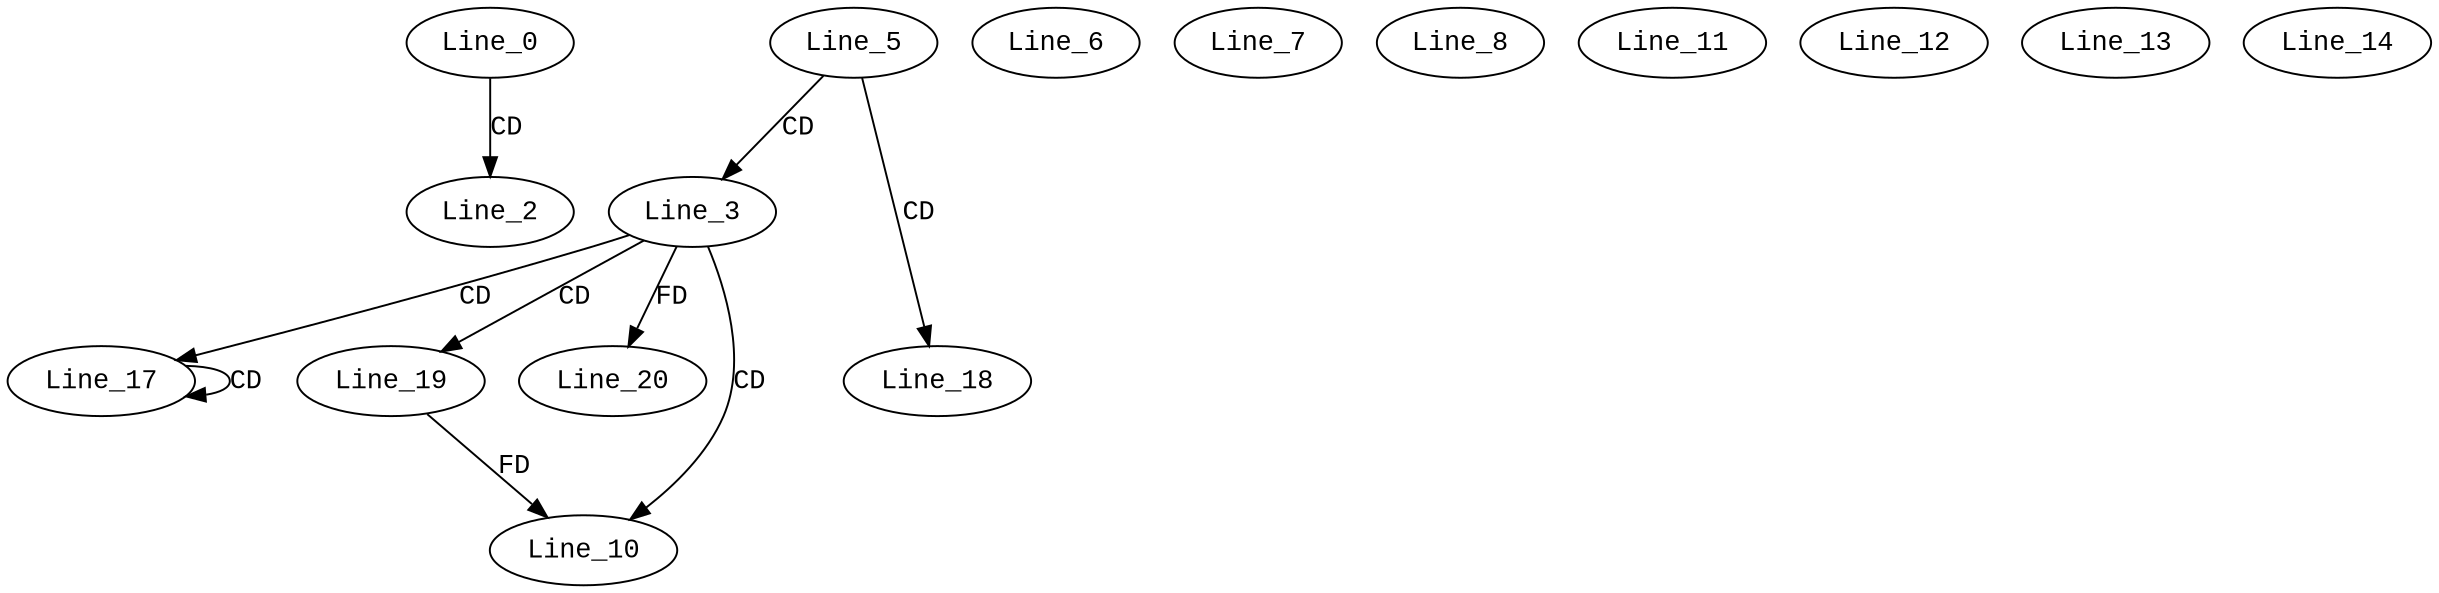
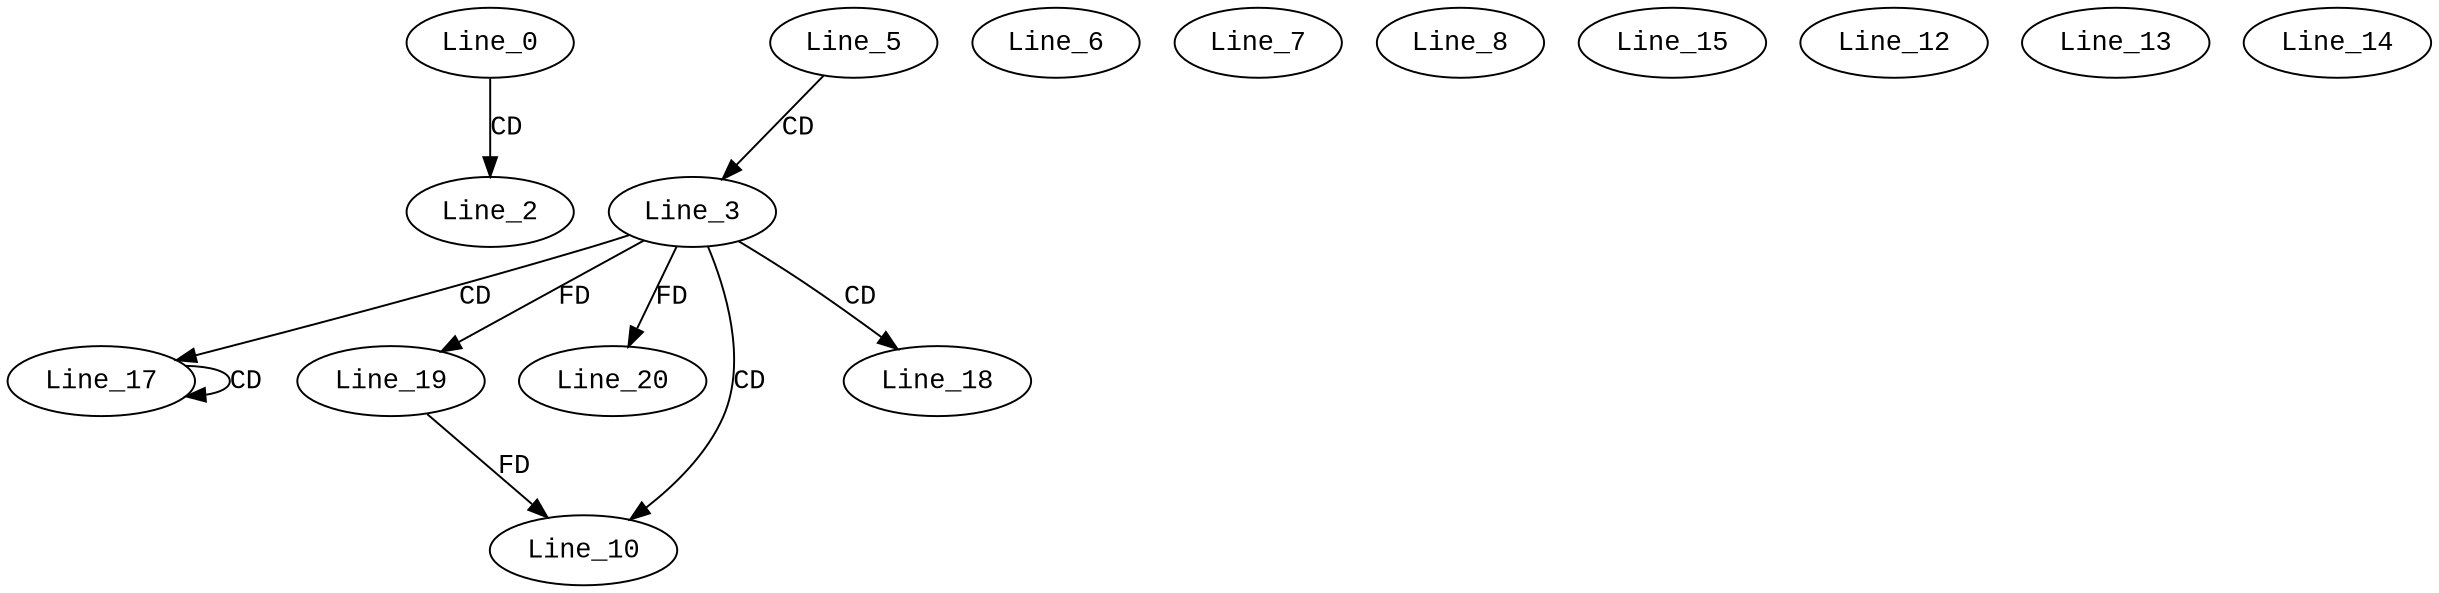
  digraph {
    fontname="Liberation Mono"
    node [fontname="Liberation Mono"]
    edge [fontname="Liberation Mono"]
    Line_0
    Line_2
    Line_3
    Line_10
    Line_17
    Line_18
    Line_19
    Line_20
    Line_5
    Line_6
    Line_7
    Line_8
-   Line_11
+   Line_11 [label=Line_15]
    Line_12
    Line_13
    Line_14
    Line_0 -> Line_2 [label=CD]
    Line_3 -> Line_10 [label=CD]
    Line_3 -> Line_17 [label=CD]
-   Line_5 -> Line_18 [label=CD]
-   Line_3 -> Line_19 [label=CD]
+   Line_3 -> Line_18 [label=CD]
+   Line_3 -> Line_19 [label=FD]
    Line_3 -> Line_20 [label=FD]
    Line_17 -> Line_17 [label=CD]
    Line_19 -> Line_10 [label=FD]
    Line_5 -> Line_3 [label=CD]
  }
